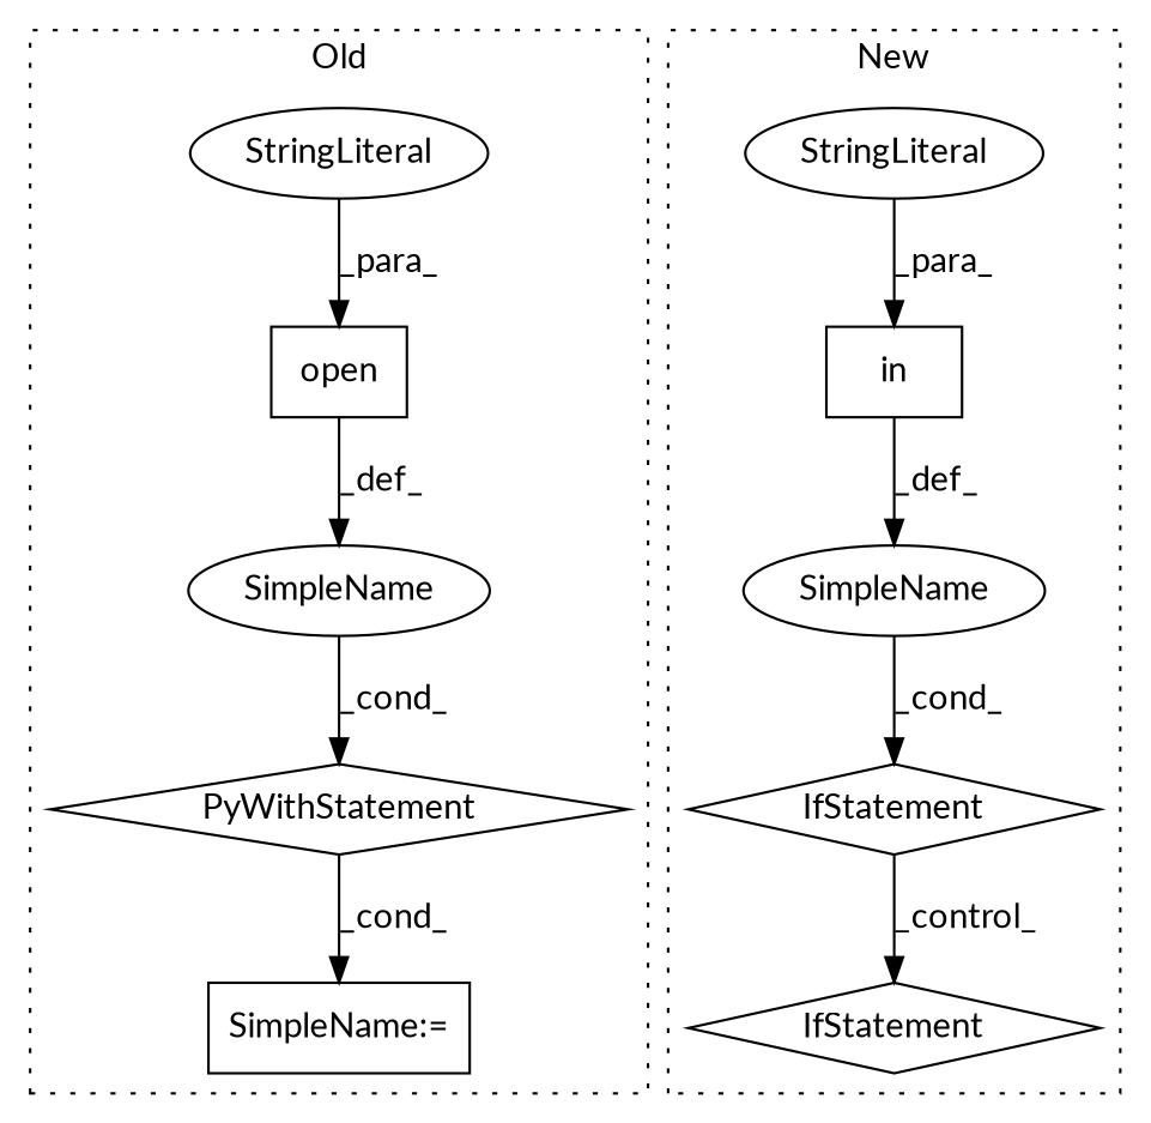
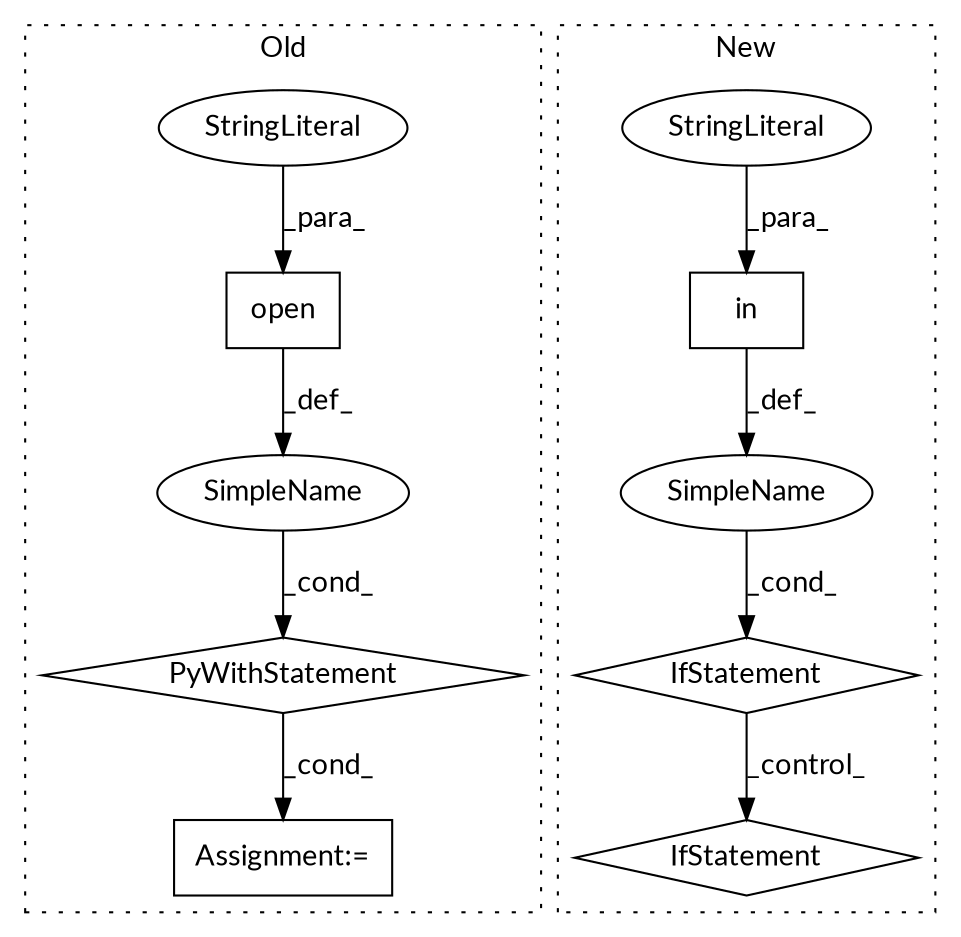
  digraph {
    fontname=Lato
    node [a=45 fontname=Lato shape=ellipse]
    edge [fontname=Lato]
    n1 [a=32 l="5,1" label=open s="1007,1045" shape=box]
    n2 [l=3 label=StringLiteral s=1042]
-   n3 [a=7 l=13 label="SimpleName:=" s=1063 shape=box]
+   n3 [a=7 l=13 label="Assignment:=" s=1063 shape=box]
    n4 [a=42 label=SimpleName]
    n5 [a=104 l="10,2" label=PyWithStatement s="997,1046" shape=diamond]
    n6 [a=105 l=37 label=in s=923 shape=box]
    n7 [a=25 l="14,2" label=IfStatement s="909,960" shape=diamond]
    n8 [l=29 label=StringLiteral s=923]
    n9 [a=25 l="14,2" label=IfStatement s="1083,1126" shape=diamond]
    n10 [a=42 label=SimpleName]
    subgraph cluster_1 {
      label=Old
      style=dotted
      n1
      n2
      n3
      n4
      n5
    }
    subgraph cluster_2 {
      label=New
      style=dotted
      n6
      n7
      n8
      n9
      n10
    }
    n1 -> n4 [label=_def_]
    n2 -> n1 [label=_para_]
    n4 -> n5 [label=_cond_]
    n5 -> n3 [label=_cond_]
    n6 -> n10 [label=_def_]
    n7 -> n9 [label=_control_]
    n8 -> n6 [label=_para_]
    n10 -> n7 [label=_cond_]
  }
